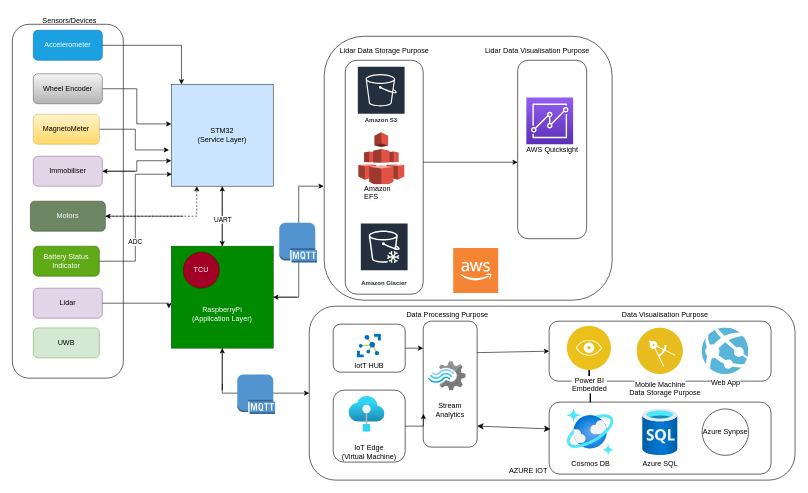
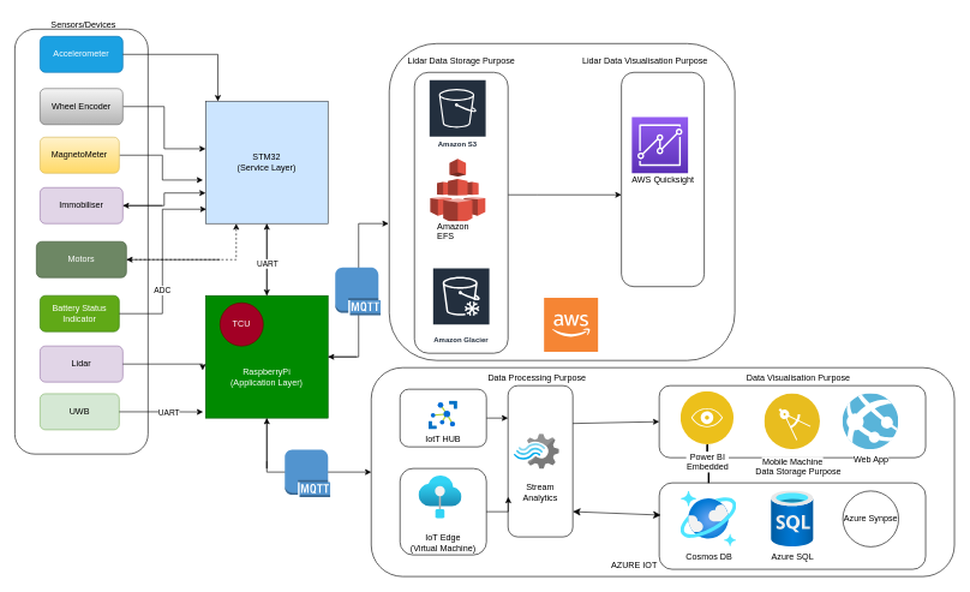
  <mxCell id="0" />
  <mxCell id="1" parent="0" />
  <mxCell id="2" value="" style="rounded=1;whiteSpace=wrap;html=1;" parent="1" vertex="1"><mxGeometry x="20" y="40" width="185" height="590" as="geometry" /></mxCell>
  <mxCell id="3" value="Battery Status Indicator" style="rounded=1;whiteSpace=wrap;html=1;fillColor=#60a917;fontColor=#ffffff;strokeColor=#2D7600;" parent="1" vertex="1"><mxGeometry x="55" y="410" width="110" height="50" as="geometry" /></mxCell>
  <mxCell id="4" style="edgeStyle=orthogonalEdgeStyle;rounded=0;orthogonalLoop=1;jettySize=auto;html=1;exitX=1;exitY=0.5;exitDx=0;exitDy=0;entryX=-0.022;entryY=0.644;entryDx=0;entryDy=0;entryPerimeter=0;" parent="1" source="5" target="11" edge="1"><mxGeometry relative="1" as="geometry"><mxPoint x="225" y="190" as="targetPoint" /></mxGeometry></mxCell>
  <mxCell id="5" value="MagnetoMeter" style="rounded=1;whiteSpace=wrap;html=1;fillColor=#fff2cc;gradientColor=#ffd966;strokeColor=#d6b656;" parent="1" vertex="1"><mxGeometry x="55" y="190" width="110" height="50" as="geometry" /></mxCell>
  <mxCell id="6" style="edgeStyle=orthogonalEdgeStyle;rounded=0;orthogonalLoop=1;jettySize=auto;html=1;exitX=1;exitY=0.5;exitDx=0;exitDy=0;entryX=0;entryY=0.389;entryDx=0;entryDy=0;entryPerimeter=0;" parent="1" source="7" target="11" edge="1"><mxGeometry relative="1" as="geometry"><mxPoint x="265" y="175" as="targetPoint" /></mxGeometry></mxCell>
  <mxCell id="7" value="Wheel Encoder" style="rounded=1;whiteSpace=wrap;html=1;fillColor=#f5f5f5;gradientColor=#b3b3b3;strokeColor=#666666;" parent="1" vertex="1"><mxGeometry x="55" y="122.5" width="115" height="50" as="geometry" /></mxCell>
  <mxCell id="8" value="Lidar" style="rounded=1;whiteSpace=wrap;html=1;fillColor=#e1d5e7;strokeColor=#9673a6;" parent="1" vertex="1"><mxGeometry x="55" y="480" width="115" height="50" as="geometry" /></mxCell>
  <mxCell id="9" value="Sensors/Devices" style="text;html=1;align=center;verticalAlign=middle;resizable=0;points=[];autosize=1;strokeColor=none;fillColor=none;" parent="1" vertex="1"><mxGeometry x="60" width="110" height="30" as="geometry" y="20" /></mxCell>
  <mxCell id="10" style="edgeStyle=orthogonalEdgeStyle;rounded=0;orthogonalLoop=1;jettySize=auto;html=1;entryX=0.5;entryY=0;entryDx=0;entryDy=0;" parent="1" source="11" target="15" edge="1"><mxGeometry relative="1" as="geometry" /></mxCell>
  <mxCell id="11" value="STM32&lt;br&gt;(Service Layer)" style="whiteSpace=wrap;html=1;aspect=fixed;fillColor=#cce5ff;strokeColor=#36393d;" parent="1" vertex="1"><mxGeometry x="285" y="140" width="170" height="170" as="geometry" /></mxCell>
  <mxCell id="12" style="edgeStyle=orthogonalEdgeStyle;rounded=0;orthogonalLoop=1;jettySize=auto;html=1;exitX=0.5;exitY=0;exitDx=0;exitDy=0;entryX=0.5;entryY=1;entryDx=0;entryDy=0;" parent="1" source="15" target="11" edge="1"><mxGeometry relative="1" as="geometry" /></mxCell>
  <mxCell id="13" value="UART" style="edgeLabel;html=1;align=center;verticalAlign=middle;resizable=0;points=[];" parent="12" vertex="1" connectable="0"><mxGeometry x="-0.104" relative="1" as="geometry"><mxPoint as="offset" /></mxGeometry></mxCell>
  <mxCell id="14" style="edgeStyle=orthogonalEdgeStyle;rounded=0;orthogonalLoop=1;jettySize=auto;html=1;exitX=0.5;exitY=1;exitDx=0;exitDy=0;entryX=0;entryY=0.5;entryDx=0;entryDy=0;" parent="1" source="15" target="23" edge="1"><mxGeometry relative="1" as="geometry" /></mxCell>
  <mxCell id="15" value="&lt;br&gt;&lt;br&gt;&lt;br&gt;&lt;br&gt;RaspberryPi&lt;br&gt;(Application Layer)" style="whiteSpace=wrap;html=1;aspect=fixed;fillColor=#008a00;fontColor=#ffffff;strokeColor=#005700;" parent="1" vertex="1"><mxGeometry x="285" y="410" width="170" height="170" as="geometry" /></mxCell>
  <mxCell id="16" style="edgeStyle=orthogonalEdgeStyle;rounded=0;orthogonalLoop=1;jettySize=auto;html=1;entryX=0;entryY=0.75;entryDx=0;entryDy=0;" parent="1" source="17" target="11" edge="1"><mxGeometry relative="1" as="geometry"><mxPoint x="215" y="270" as="targetPoint" /></mxGeometry></mxCell>
  <mxCell id="17" value="Immobiliser" style="rounded=1;whiteSpace=wrap;html=1;fillColor=#e1d5e7;strokeColor=#9673a6;" parent="1" vertex="1"><mxGeometry x="55" y="260" width="115" height="50" as="geometry" /></mxCell>
  <mxCell id="18" value="UWB" style="rounded=1;whiteSpace=wrap;html=1;fillColor=#d5e8d4;strokeColor=#82b366;" parent="1" vertex="1"><mxGeometry x="55" y="546.25" width="110" height="50" as="geometry" /></mxCell>
  <mxCell id="19" style="edgeStyle=orthogonalEdgeStyle;rounded=0;orthogonalLoop=1;jettySize=auto;html=1;entryX=-0.024;entryY=0.61;entryDx=0;entryDy=0;entryPerimeter=0;" parent="1" source="8" target="15" edge="1"><mxGeometry relative="1" as="geometry"><Array as="points"><mxPoint x="281" y="505" /></Array></mxGeometry></mxCell>
+ <mxCell id="20" style="edgeStyle=orthogonalEdgeStyle;rounded=0;orthogonalLoop=1;jettySize=auto;html=1;entryX=-0.021;entryY=0.95;entryDx=0;entryDy=0;entryPerimeter=0;" parent="1" source="18" target="15" edge="1"><mxGeometry relative="1" as="geometry" /></mxCell>
+ <mxCell id="21" value="UART" style="edgeLabel;html=1;align=center;verticalAlign=middle;resizable=0;points=[];" parent="20" vertex="1" connectable="0"><mxGeometry x="0.206" y="-1" relative="1" as="geometry"><mxPoint x="-1" as="offset" /></mxGeometry></mxCell>
  <mxCell id="22" value="TCU" style="ellipse;whiteSpace=wrap;html=1;aspect=fixed;fillColor=#a20025;fontColor=#ffffff;strokeColor=#6F0000;" parent="1" vertex="1"><mxGeometry x="305" y="420" width="60" height="60" as="geometry" /></mxCell>
  <mxCell id="23" value="" style="rounded=1;whiteSpace=wrap;html=1;" parent="1" vertex="1"><mxGeometry x="515" y="510" width="810" height="290" as="geometry" /></mxCell>
  <mxCell id="24" style="edgeStyle=orthogonalEdgeStyle;rounded=0;orthogonalLoop=1;jettySize=auto;html=1;" parent="1" source="25" target="26" edge="1"><mxGeometry relative="1" as="geometry"><Array as="points"><mxPoint x="715" y="590" /><mxPoint x="715" y="590" /></Array></mxGeometry></mxCell>
  <mxCell id="25" value="&lt;br&gt;&lt;br&gt;&lt;br&gt;&lt;br&gt;IotT HUB" style="rounded=1;whiteSpace=wrap;html=1;" parent="1" vertex="1"><mxGeometry x="555" y="540" width="120" height="80" as="geometry" /></mxCell>
  <mxCell id="26" value="&lt;br&gt;&lt;br&gt;&lt;br&gt;&lt;br&gt;&lt;br&gt;&lt;br&gt;Stream&lt;br&gt;Analytics" style="rounded=1;whiteSpace=wrap;html=1;" parent="1" vertex="1"><mxGeometry x="705" y="535" width="90" height="210" as="geometry" /></mxCell>
  <mxCell id="27" value="" style="rounded=1;whiteSpace=wrap;html=1;" parent="1" vertex="1"><mxGeometry x="915" y="535" width="370" height="100" as="geometry" /></mxCell>
  <mxCell id="28" value="" style="edgeStyle=orthogonalEdgeStyle;rounded=0;orthogonalLoop=1;jettySize=auto;html=1;" edge="1" parent="1" source="35" target="40"><mxGeometry relative="1" as="geometry" /></mxCell>
  <mxCell id="29" value="" style="edgeStyle=orthogonalEdgeStyle;rounded=0;orthogonalLoop=1;jettySize=auto;html=1;" edge="1" parent="1" source="35" target="40"><mxGeometry relative="1" as="geometry" /></mxCell>
  <mxCell id="30" value="" style="edgeStyle=orthogonalEdgeStyle;rounded=0;orthogonalLoop=1;jettySize=auto;html=1;" edge="1" parent="1" source="35" target="40"><mxGeometry relative="1" as="geometry" /></mxCell>
  <mxCell id="31" value="" style="edgeStyle=orthogonalEdgeStyle;rounded=0;orthogonalLoop=1;jettySize=auto;html=1;" edge="1" parent="1" source="35" target="40"><mxGeometry relative="1" as="geometry" /></mxCell>
  <mxCell id="32" value="" style="edgeStyle=orthogonalEdgeStyle;rounded=0;orthogonalLoop=1;jettySize=auto;html=1;" edge="1" parent="1" source="35" target="40"><mxGeometry relative="1" as="geometry" /></mxCell>
  <mxCell id="33" value="" style="edgeStyle=orthogonalEdgeStyle;rounded=0;orthogonalLoop=1;jettySize=auto;html=1;" edge="1" parent="1" source="35" target="40"><mxGeometry relative="1" as="geometry" /></mxCell>
  <mxCell id="34" value="" style="edgeStyle=orthogonalEdgeStyle;rounded=0;orthogonalLoop=1;jettySize=auto;html=1;" edge="1" parent="1" source="35" target="40"><mxGeometry relative="1" as="geometry" /></mxCell>
  <mxCell id="35" value="Power BI&lt;br&gt;Embedded" style="aspect=fixed;perimeter=ellipsePerimeter;html=1;align=center;shadow=0;dashed=0;fontColor=default;labelBackgroundColor=#ffffff;fontSize=12;spacingTop=3;image;image=img/lib/ibm/applications/visualization.svg;fontFamily=Helvetica;strokeColor=default;fillColor=default;" parent="1" vertex="1"><mxGeometry x="945" y="543.13" width="73.75" height="73.75" as="geometry" /></mxCell>
  <mxCell id="36" value="Data Visualisation Purpose" style="text;html=1;align=center;verticalAlign=middle;resizable=0;points=[];autosize=1;strokeColor=none;fillColor=none;" parent="1" vertex="1"><mxGeometry x="1022.5" y="510" width="170" height="30" as="geometry" /></mxCell>
  <mxCell id="37" value="Mobile Machine" style="aspect=fixed;perimeter=ellipsePerimeter;html=1;align=center;shadow=0;dashed=0;fontColor=default;labelBackgroundColor=#ffffff;fontSize=12;spacingTop=3;image;image=img/lib/ibm/applications/mobile_app.svg;fontFamily=Helvetica;strokeColor=default;fillColor=default;" parent="1" vertex="1"><mxGeometry x="1061.25" y="546.25" width="77.5" height="77.5" as="geometry" /></mxCell>
  <mxCell id="38" value="Web App" style="sketch=0;aspect=fixed;html=1;points=[];align=center;image;fontSize=12;image=img/lib/mscae/App_Services.svg;fontFamily=Helvetica;fontColor=default;strokeColor=default;fillColor=default;" parent="1" vertex="1"><mxGeometry x="1170" y="546.25" width="77.5" height="77.5" as="geometry" /></mxCell>
  <mxCell id="39" value="" style="rounded=1;whiteSpace=wrap;html=1;" parent="1" vertex="1"><mxGeometry x="915" y="670" width="370" height="120" as="geometry" /></mxCell>
  <mxCell id="40" value="Cosmos DB" style="aspect=fixed;html=1;points=[];align=center;image;fontSize=12;image=img/lib/azure2/databases/Azure_Cosmos_DB.svg;fontFamily=Helvetica;fontColor=default;strokeColor=default;fillColor=default;" parent="1" vertex="1"><mxGeometry x="945" y="681.25" width="77.5" height="77.5" as="geometry" /></mxCell>
  <mxCell id="41" value="Azure SQL" style="aspect=fixed;html=1;points=[];align=center;image;fontSize=12;image=img/lib/azure2/iot/Time_Series_Data_Sets.svg;fontFamily=Helvetica;fontColor=default;strokeColor=default;fillColor=default;" parent="1" vertex="1"><mxGeometry x="1061.25" y="681.25" width="77.5" height="77.5" as="geometry" /></mxCell>
  <mxCell id="42" value="Azure Synpse" style="ellipse;whiteSpace=wrap;html=1;aspect=fixed;" parent="1" vertex="1"><mxGeometry x="1170" y="681.25" width="77.5" height="77.5" as="geometry" /></mxCell>
  <mxCell id="43" value="Data Storage Purpose" style="text;html=1;align=center;verticalAlign=middle;resizable=0;points=[];autosize=1;strokeColor=none;fillColor=none;" parent="1" vertex="1"><mxGeometry x="1037.5" y="640" width="140" height="30" as="geometry" /></mxCell>
  <mxCell id="44" value="" style="edgeStyle=none;orthogonalLoop=1;jettySize=auto;html=1;rounded=0;exitX=1;exitY=0.25;exitDx=0;exitDy=0;entryX=0;entryY=0.5;entryDx=0;entryDy=0;" parent="1" source="26" target="27" edge="1"><mxGeometry width="100" relative="1" as="geometry"><mxPoint x="1345" y="210" as="sourcePoint" /><mxPoint x="1445" y="210" as="targetPoint" /><Array as="points" /></mxGeometry></mxCell>
  <mxCell id="45" value="" style="edgeStyle=none;orthogonalLoop=1;jettySize=auto;html=1;endArrow=classic;startArrow=classic;endSize=8;startSize=8;rounded=0;exitX=1;exitY=0.833;exitDx=0;exitDy=0;exitPerimeter=0;entryX=0.006;entryY=0.373;entryDx=0;entryDy=0;entryPerimeter=0;" parent="1" source="26" target="39" edge="1"><mxGeometry width="100" relative="1" as="geometry"><mxPoint x="1325" y="300" as="sourcePoint" /><mxPoint x="905" y="703" as="targetPoint" /><Array as="points" /></mxGeometry></mxCell>
  <mxCell id="46" value="" style="rounded=1;whiteSpace=wrap;html=1;" parent="1" vertex="1"><mxGeometry x="540" y="60" width="480" height="440" as="geometry" /></mxCell>
  <mxCell id="47" value="AZURE IOT" style="text;html=1;align=center;verticalAlign=middle;resizable=0;points=[];autosize=1;strokeColor=none;fillColor=none;" parent="1" vertex="1"><mxGeometry x="835" y="770" width="90" height="30" as="geometry" /></mxCell>
  <mxCell id="48" value="AWS Quicksight" style="rounded=1;whiteSpace=wrap;html=1;" parent="1" vertex="1"><mxGeometry x="862.5" y="100" width="115" height="297.5" as="geometry" /></mxCell>
  <mxCell id="49" value="Data Processing Purpose" style="text;html=1;align=center;verticalAlign=middle;resizable=0;points=[];autosize=1;strokeColor=none;fillColor=none;" parent="1" vertex="1"><mxGeometry x="665" y="510" width="160" height="30" as="geometry" /></mxCell>
  <mxCell id="50" style="edgeStyle=orthogonalEdgeStyle;rounded=0;orthogonalLoop=1;jettySize=auto;html=1;entryX=-0.002;entryY=0.568;entryDx=0;entryDy=0;entryPerimeter=0;" parent="1" source="15" target="46" edge="1"><mxGeometry relative="1" as="geometry" /></mxCell>
  <mxCell id="51" value="AWS" style="text;html=1;align=center;verticalAlign=middle;resizable=0;points=[];autosize=1;strokeColor=none;fillColor=none;" parent="1" vertex="1"><mxGeometry x="755" y="420" width="50" height="30" as="geometry" /></mxCell>
  <mxCell id="52" value="" style="endArrow=classic;html=1;rounded=0;entryX=0.5;entryY=1;entryDx=0;entryDy=0;" parent="1" target="15" edge="1"><mxGeometry width="50" height="50" relative="1" as="geometry"><mxPoint x="370" y="640" as="sourcePoint" /><mxPoint x="705" y="410" as="targetPoint" /><Array as="points"><mxPoint x="370" y="650" /></Array></mxGeometry></mxCell>
  <mxCell id="53" value="" style="endArrow=classic;html=1;rounded=0;entryX=1;entryY=0.5;entryDx=0;entryDy=0;" parent="1" target="15" edge="1"><mxGeometry width="50" height="50" relative="1" as="geometry"><mxPoint x="495" y="495" as="sourcePoint" /><mxPoint x="705" y="410" as="targetPoint" /></mxGeometry></mxCell>
  <mxCell id="54" style="edgeStyle=orthogonalEdgeStyle;rounded=0;orthogonalLoop=1;jettySize=auto;html=1;" parent="1" source="55" target="48" edge="1"><mxGeometry relative="1" as="geometry"><Array as="points"><mxPoint x="745" y="270" /><mxPoint x="745" y="270" /></Array></mxGeometry></mxCell>
  <mxCell id="55" value="" style="rounded=1;whiteSpace=wrap;html=1;" parent="1" vertex="1"><mxGeometry x="575" y="100" width="130" height="390" as="geometry" /></mxCell>
  <mxCell id="56" value="Lidar Data Storage Purpose" style="text;html=1;align=center;verticalAlign=middle;resizable=0;points=[];autosize=1;strokeColor=none;fillColor=none;" parent="1" vertex="1"><mxGeometry x="555" y="70" width="170" height="30" as="geometry" /></mxCell>
  <mxCell id="57" value="Lidar Data Visualisation Purpose" style="text;html=1;align=center;verticalAlign=middle;resizable=0;points=[];autosize=1;strokeColor=none;fillColor=none;" parent="1" vertex="1"><mxGeometry x="795" y="70" width="200" height="30" as="geometry" /></mxCell>
  <mxCell id="58" value="&lt;br&gt;&lt;span style=&quot;color: rgb(0, 0, 0); font-family: Helvetica; font-size: 12px; font-style: normal; font-variant-ligatures: normal; font-variant-caps: normal; font-weight: 400; letter-spacing: normal; orphans: 2; text-align: center; text-indent: 0px; text-transform: none; widows: 2; word-spacing: 0px; -webkit-text-stroke-width: 0px; background-color: rgb(251, 251, 251); text-decoration-thickness: initial; text-decoration-style: initial; text-decoration-color: initial; float: none; display: inline !important;&quot;&gt;&lt;br&gt;&lt;br&gt;&lt;br&gt;&lt;br&gt;&lt;br&gt;IoT Edge&lt;/span&gt;&lt;br style=&quot;border-color: var(--border-color); color: rgb(0, 0, 0); font-family: Helvetica; font-size: 12px; font-style: normal; font-variant-ligatures: normal; font-variant-caps: normal; font-weight: 400; letter-spacing: normal; orphans: 2; text-align: center; text-indent: 0px; text-transform: none; widows: 2; word-spacing: 0px; -webkit-text-stroke-width: 0px; background-color: rgb(251, 251, 251); text-decoration-thickness: initial; text-decoration-style: initial; text-decoration-color: initial;&quot;&gt;&lt;span style=&quot;color: rgb(0, 0, 0); font-family: Helvetica; font-size: 12px; font-style: normal; font-variant-ligatures: normal; font-variant-caps: normal; font-weight: 400; letter-spacing: normal; orphans: 2; text-align: center; text-indent: 0px; text-transform: none; widows: 2; word-spacing: 0px; -webkit-text-stroke-width: 0px; background-color: rgb(251, 251, 251); text-decoration-thickness: initial; text-decoration-style: initial; text-decoration-color: initial; float: none; display: inline !important;&quot;&gt;(Virtual Machine)&lt;/span&gt;&lt;br&gt;" style="rounded=1;whiteSpace=wrap;html=1;" parent="1" vertex="1"><mxGeometry x="555" y="650" width="120" height="120" as="geometry" /></mxCell>
  <mxCell id="59" style="edgeStyle=orthogonalEdgeStyle;rounded=0;orthogonalLoop=1;jettySize=auto;html=1;exitX=1;exitY=0.5;exitDx=0;exitDy=0;entryX=0.235;entryY=0.619;entryDx=0;entryDy=0;entryPerimeter=0;" parent="1" source="58" target="23" edge="1"><mxGeometry relative="1" as="geometry" /></mxCell>
  <mxCell id="60" style="edgeStyle=orthogonalEdgeStyle;rounded=0;orthogonalLoop=1;jettySize=auto;html=1;exitX=1;exitY=0.5;exitDx=0;exitDy=0;entryX=0.25;entryY=1;entryDx=0;entryDy=0;dashed=1;" parent="1" source="61" target="11" edge="1"><mxGeometry relative="1" as="geometry" /></mxCell>
  <mxCell id="61" value="Motors" style="rounded=1;whiteSpace=wrap;html=1;fillColor=#6d8764;strokeColor=#3A5431;fontColor=#ffffff;" parent="1" vertex="1"><mxGeometry x="50" y="335" width="125" height="50" as="geometry" /></mxCell>
  <mxCell id="62" style="edgeStyle=orthogonalEdgeStyle;rounded=0;orthogonalLoop=1;jettySize=auto;html=1;exitX=0.5;exitY=1;exitDx=0;exitDy=0;" parent="1" source="18" target="18" edge="1"><mxGeometry relative="1" as="geometry" /></mxCell>
  <mxCell id="63" style="edgeStyle=orthogonalEdgeStyle;rounded=0;orthogonalLoop=1;jettySize=auto;html=1;" parent="1" source="3" edge="1"><mxGeometry relative="1" as="geometry"><mxPoint x="286" y="290" as="targetPoint" /><Array as="points"><mxPoint x="225" y="435" /><mxPoint x="225" y="290" /><mxPoint x="286" y="290" /></Array></mxGeometry></mxCell>
  <mxCell id="64" value="ADC" style="edgeLabel;html=1;align=center;verticalAlign=middle;resizable=0;points=[];" parent="63" vertex="1" connectable="0"><mxGeometry x="-0.297" y="1" relative="1" as="geometry"><mxPoint as="offset" /></mxGeometry></mxCell>
  <mxCell id="65" value="" style="endArrow=classic;html=1;rounded=0;entryX=1;entryY=0.5;entryDx=0;entryDy=0;" parent="1" target="61" edge="1"><mxGeometry width="50" height="50" relative="1" as="geometry"><mxPoint x="305" y="360" as="sourcePoint" /><mxPoint x="705" y="410" as="targetPoint" /></mxGeometry></mxCell>
  <mxCell id="66" value="" style="endArrow=classic;html=1;rounded=0;entryX=1;entryY=0.5;entryDx=0;entryDy=0;" parent="1" target="17" edge="1"><mxGeometry width="50" height="50" relative="1" as="geometry"><mxPoint x="225" y="285" as="sourcePoint" /><mxPoint x="705" y="410" as="targetPoint" /></mxGeometry></mxCell>
  <mxCell id="67" value="Accelerometer" style="rounded=1;whiteSpace=wrap;html=1;fillColor=#1ba1e2;fontColor=#ffffff;strokeColor=#006EAF;" parent="1" vertex="1"><mxGeometry x="55" y="50" width="115" height="50" as="geometry" /></mxCell>
  <mxCell id="68" style="edgeStyle=orthogonalEdgeStyle;rounded=0;orthogonalLoop=1;jettySize=auto;html=1;entryX=0.1;entryY=0.001;entryDx=0;entryDy=0;entryPerimeter=0;" parent="1" source="67" target="11" edge="1"><mxGeometry relative="1" as="geometry" /></mxCell>
  <mxCell id="69" value="" style="sketch=0;points=[[0,0,0],[0.25,0,0],[0.5,0,0],[0.75,0,0],[1,0,0],[0,1,0],[0.25,1,0],[0.5,1,0],[0.75,1,0],[1,1,0],[0,0.25,0],[0,0.5,0],[0,0.75,0],[1,0.25,0],[1,0.5,0],[1,0.75,0]];outlineConnect=0;fontColor=#232F3E;gradientColor=#945DF2;gradientDirection=north;fillColor=#5A30B5;strokeColor=#ffffff;dashed=0;verticalLabelPosition=bottom;verticalAlign=top;align=center;html=1;fontSize=12;fontStyle=0;aspect=fixed;shape=mxgraph.aws4.resourceIcon;resIcon=mxgraph.aws4.quicksight;" vertex="1" parent="1"><mxGeometry x="877" y="162" width="78" height="78" as="geometry" /></mxCell>
  <mxCell id="70" value="Amazon S3" style="sketch=0;outlineConnect=0;fontColor=#232F3E;gradientColor=none;strokeColor=#ffffff;fillColor=#232F3E;dashed=0;verticalLabelPosition=middle;verticalAlign=bottom;align=center;html=1;whiteSpace=wrap;fontSize=10;fontStyle=1;spacing=3;shape=mxgraph.aws4.productIcon;prIcon=mxgraph.aws4.s3;" vertex="1" parent="1"><mxGeometry x="595" y="110" width="80" height="100" as="geometry" /></mxCell>
  <mxCell id="71" value="Amazon Glacier" style="sketch=0;outlineConnect=0;fontColor=#232F3E;gradientColor=none;strokeColor=#ffffff;fillColor=#232F3E;dashed=0;verticalLabelPosition=middle;verticalAlign=bottom;align=center;html=1;whiteSpace=wrap;fontSize=10;fontStyle=1;spacing=3;shape=mxgraph.aws4.productIcon;prIcon=mxgraph.aws4.glacier;" vertex="1" parent="1"><mxGeometry x="600" y="371" width="80" height="110" as="geometry" /></mxCell>
  <mxCell id="72" value="" style="outlineConnect=0;dashed=0;verticalLabelPosition=bottom;verticalAlign=top;align=center;html=1;shape=mxgraph.aws3.efs;fillColor=#E05243;gradientColor=none;" vertex="1" parent="1"><mxGeometry x="597" y="220" width="76.5" height="93" as="geometry" /></mxCell>
  <mxCell id="73" value="&lt;span style=&quot;color: rgb(0, 0, 0); font-family: Helvetica; font-size: 12px; font-style: normal; font-variant-ligatures: normal; font-variant-caps: normal; font-weight: 400; letter-spacing: normal; orphans: 2; text-align: center; text-indent: 0px; text-transform: none; widows: 2; word-spacing: 0px; -webkit-text-stroke-width: 0px; background-color: rgb(251, 251, 251); text-decoration-thickness: initial; text-decoration-style: initial; text-decoration-color: initial; float: none; display: inline !important;&quot;&gt;Amazon&lt;/span&gt;&lt;br style=&quot;border-color: var(--border-color); color: rgb(0, 0, 0); font-family: Helvetica; font-size: 12px; font-style: normal; font-variant-ligatures: normal; font-variant-caps: normal; font-weight: 400; letter-spacing: normal; orphans: 2; text-align: center; text-indent: 0px; text-transform: none; widows: 2; word-spacing: 0px; -webkit-text-stroke-width: 0px; background-color: rgb(251, 251, 251); text-decoration-thickness: initial; text-decoration-style: initial; text-decoration-color: initial;&quot;&gt;&lt;span style=&quot;color: rgb(0, 0, 0); font-family: Helvetica; font-size: 12px; font-style: normal; font-variant-ligatures: normal; font-variant-caps: normal; font-weight: 400; letter-spacing: normal; orphans: 2; text-align: center; text-indent: 0px; text-transform: none; widows: 2; word-spacing: 0px; -webkit-text-stroke-width: 0px; background-color: rgb(251, 251, 251); text-decoration-thickness: initial; text-decoration-style: initial; text-decoration-color: initial; float: none; display: inline !important;&quot;&gt;EFS&lt;/span&gt;" style="text;whiteSpace=wrap;html=1;" vertex="1" parent="1"><mxGeometry x="605" y="300" width="80" height="20" as="geometry" /></mxCell>
  <mxCell id="74" value="" style="outlineConnect=0;dashed=0;verticalLabelPosition=bottom;verticalAlign=top;align=center;html=1;shape=mxgraph.aws3.mqtt_protocol;fillColor=#5294CF;gradientColor=none;" vertex="1" parent="1"><mxGeometry x="395" y="623.75" width="63" height="66" as="geometry" /></mxCell>
  <mxCell id="75" value="" style="outlineConnect=0;dashed=0;verticalLabelPosition=bottom;verticalAlign=top;align=center;html=1;shape=mxgraph.aws3.mqtt_protocol;fillColor=#5294CF;gradientColor=none;" vertex="1" parent="1"><mxGeometry x="465" y="371" width="63" height="66" as="geometry" /></mxCell>
  <mxCell id="76" value="" style="outlineConnect=0;dashed=0;verticalLabelPosition=bottom;verticalAlign=top;align=center;html=1;shape=mxgraph.aws3.cloud_2;fillColor=#F58534;gradientColor=none;" vertex="1" parent="1"><mxGeometry x="755" y="413" width="75" height="75" as="geometry" /></mxCell>
  <mxCell id="77" value="" style="sketch=0;aspect=fixed;html=1;points=[];align=center;image;fontSize=12;image=img/lib/mscae/Azure_IoT_Hub.svg;fillColor=#000000;" vertex="1" parent="1"><mxGeometry x="595" y="556.25" width="40" height="40" as="geometry" /></mxCell>
  <mxCell id="78" value="" style="aspect=fixed;html=1;points=[];align=center;image;fontSize=12;image=img/lib/azure2/iot/IoT_Edge.svg;fillColor=#000000;" vertex="1" parent="1"><mxGeometry x="581" y="660" width="60" height="60" as="geometry" /></mxCell>
  <mxCell id="79" value="" style="sketch=0;aspect=fixed;html=1;points=[];align=center;image;fontSize=12;image=img/lib/mscae/Stream_Analytics.svg;fillColor=#000000;" vertex="1" parent="1"><mxGeometry x="713.59" y="602.25" width="62.82" height="49" as="geometry" /></mxCell>
